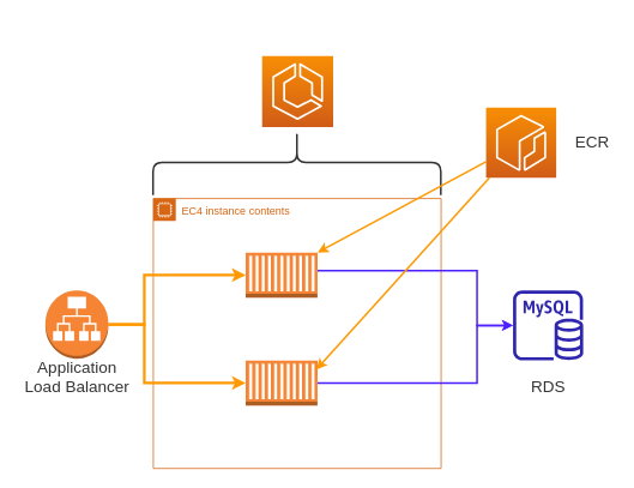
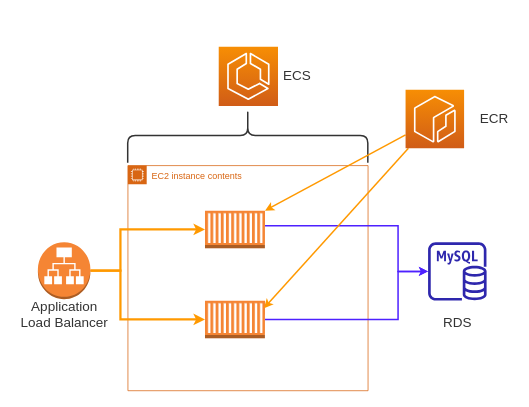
  <mxCell id="0" />
  <mxCell id="1" parent="0" />
- <mxCell id="2" value="EC4 instance contents" style="points=[[0,0],[0.25,0],[0.5,0],[0.75,0],[1,0],[1,0.25],[1,0.5],[1,0.75],[1,1],[0.75,1],[0.5,1],[0.25,1],[0,1],[0,0.75],[0,0.5],[0,0.25]];outlineConnect=0;gradientColor=none;html=1;whiteSpace=wrap;fontSize=12;fontStyle=0;container=1;pointerEvents=0;collapsible=0;recursiveResize=0;shape=mxgraph.aws4.group;grIcon=mxgraph.aws4.group_ec2_instance_contents;strokeColor=#D86613;fillColor=none;verticalAlign=top;align=left;spacingLeft=30;fontColor=#D86613;dashed=0;" vertex="1" parent="1"><mxGeometry x="170" y="220" width="320" height="300" as="geometry" /></mxCell>
+ <mxCell id="2" value="EC2 instance contents" style="points=[[0,0],[0.25,0],[0.5,0],[0.75,0],[1,0],[1,0.25],[1,0.5],[1,0.75],[1,1],[0.75,1],[0.5,1],[0.25,1],[0,1],[0,0.75],[0,0.5],[0,0.25]];outlineConnect=0;gradientColor=none;html=1;whiteSpace=wrap;fontSize=12;fontStyle=0;container=1;pointerEvents=0;collapsible=0;recursiveResize=0;shape=mxgraph.aws4.group;grIcon=mxgraph.aws4.group_ec2_instance_contents;strokeColor=#D86613;fillColor=none;verticalAlign=top;align=left;spacingLeft=30;fontColor=#D86613;dashed=0;" vertex="1" parent="1"><mxGeometry x="170" y="220" width="320" height="300" as="geometry" /></mxCell>
  <mxCell id="3" value="" style="outlineConnect=0;dashed=0;verticalLabelPosition=bottom;verticalAlign=top;align=center;html=1;shape=mxgraph.aws3.ec2_compute_container;fillColor=#F58534;gradientColor=none;" vertex="1" parent="2"><mxGeometry x="102.69" y="60" width="80" height="50" as="geometry" /></mxCell>
  <mxCell id="4" value="" style="shape=image;verticalLabelPosition=bottom;labelBackgroundColor=#ffffff;verticalAlign=top;aspect=fixed;imageAspect=0;image=https://raw.githubusercontent.com/gin-gonic/logo/master/color.png;" vertex="1" parent="2"><mxGeometry x="160" y="70" width="42.69" height="60" as="geometry" /></mxCell>
  <mxCell id="5" value="" style="outlineConnect=0;dashed=0;verticalLabelPosition=bottom;verticalAlign=top;align=center;html=1;shape=mxgraph.aws3.ec2_compute_container;fillColor=#F58534;gradientColor=none;" vertex="1" parent="2"><mxGeometry x="102.69" y="180" width="80" height="50" as="geometry" /></mxCell>
  <mxCell id="6" value="" style="shape=image;verticalLabelPosition=bottom;labelBackgroundColor=#ffffff;verticalAlign=top;aspect=fixed;imageAspect=0;image=https://raw.githubusercontent.com/gin-gonic/logo/master/color.png;" vertex="1" parent="2"><mxGeometry x="160" y="190" width="42.69" height="60" as="geometry" /></mxCell>
  <mxCell id="7" style="edgeStyle=elbowEdgeStyle;rounded=0;orthogonalLoop=1;jettySize=auto;html=1;strokeWidth=2;strokeColor=#4E21FF;" edge="1" parent="1" source="3" target="19"><mxGeometry relative="1" as="geometry"><Array as="points"><mxPoint x="530" y="300" /><mxPoint x="530" y="320" /><mxPoint x="530" y="305" /></Array></mxGeometry></mxCell>
  <mxCell id="8" style="edgeStyle=elbowEdgeStyle;rounded=0;orthogonalLoop=1;jettySize=auto;html=1;strokeColor=#4E21FF;strokeWidth=2;" edge="1" parent="1" source="5" target="19"><mxGeometry relative="1" as="geometry"><Array as="points"><mxPoint x="530" y="425" /></Array></mxGeometry></mxCell>
  <mxCell id="9" value="" style="sketch=0;points=[[0,0,0],[0.25,0,0],[0.5,0,0],[0.75,0,0],[1,0,0],[0,1,0],[0.25,1,0],[0.5,1,0],[0.75,1,0],[1,1,0],[0,0.25,0],[0,0.5,0],[0,0.75,0],[1,0.25,0],[1,0.5,0],[1,0.75,0]];outlineConnect=0;fontColor=#232F3E;gradientColor=#F78E04;gradientDirection=north;fillColor=#D05C17;strokeColor=#ffffff;dashed=0;verticalLabelPosition=bottom;verticalAlign=top;align=center;html=1;fontSize=12;fontStyle=0;aspect=fixed;shape=mxgraph.aws4.resourceIcon;resIcon=mxgraph.aws4.ecs;" vertex="1" parent="1"><mxGeometry x="291" y="61.56" width="79" height="79" as="geometry" /></mxCell>
  <mxCell id="10" value="" style="shape=curlyBracket;whiteSpace=wrap;html=1;rounded=1;flipH=1;rotation=-90;strokeWidth=2;strokeColor=#333333;fillColor=#000000;" vertex="1" parent="1"><mxGeometry x="293.44" width="72.5" height="320" as="geometry" y="20" /></mxCell>
  <mxCell id="11" style="rounded=0;orthogonalLoop=1;jettySize=auto;html=1;entryX=1;entryY=0;entryDx=0;entryDy=0;entryPerimeter=0;fontSize=18;fontColor=#333333;strokeColor=#FF9900;strokeWidth=2;" edge="1" parent="1" source="13" target="3"><mxGeometry relative="1" as="geometry" /></mxCell>
  <mxCell id="12" style="edgeStyle=none;rounded=0;orthogonalLoop=1;jettySize=auto;html=1;entryX=0.5;entryY=0;entryDx=0;entryDy=0;fontSize=18;fontColor=#333333;strokeColor=#FF9900;strokeWidth=2;" edge="1" parent="1" source="13" target="6"><mxGeometry relative="1" as="geometry" /></mxCell>
  <mxCell id="13" value="" style="sketch=0;points=[[0,0,0],[0.25,0,0],[0.5,0,0],[0.75,0,0],[1,0,0],[0,1,0],[0.25,1,0],[0.5,1,0],[0.75,1,0],[1,1,0],[0,0.25,0],[0,0.5,0],[0,0.75,0],[1,0.25,0],[1,0.5,0],[1,0.75,0]];outlineConnect=0;fontColor=#232F3E;gradientColor=#F78E04;gradientDirection=north;fillColor=#D05C17;strokeColor=#ffffff;dashed=0;verticalLabelPosition=bottom;verticalAlign=top;align=center;html=1;fontSize=12;fontStyle=0;aspect=fixed;shape=mxgraph.aws4.resourceIcon;resIcon=mxgraph.aws4.ecr;" vertex="1" parent="1"><mxGeometry x="540" y="119" width="78" height="78" as="geometry" /></mxCell>
  <mxCell id="14" value="ECR" style="text;html=1;align=center;verticalAlign=middle;resizable=0;points=[];autosize=1;strokeColor=none;fillColor=none;fontSize=18;fontColor=#333333;" vertex="1" parent="1"><mxGeometry x="633" y="143.44" width="50" height="30" as="geometry" /></mxCell>
+ <mxCell id="15" value="ECS" style="text;html=1;align=center;verticalAlign=middle;resizable=0;points=[];autosize=1;strokeColor=none;fillColor=none;fontSize=18;fontColor=#333333;" vertex="1" parent="1"><mxGeometry x="370" y="86.06" width="50" height="30" as="geometry" /></mxCell>
  <mxCell id="16" style="edgeStyle=elbowEdgeStyle;rounded=0;orthogonalLoop=1;jettySize=auto;html=1;fontSize=18;fontColor=#333333;strokeColor=#FF9900;strokeWidth=3;" edge="1" parent="1" source="18" target="3"><mxGeometry relative="1" as="geometry"><Array as="points"><mxPoint x="160" y="360" /></Array></mxGeometry></mxCell>
  <mxCell id="17" style="edgeStyle=elbowEdgeStyle;rounded=0;orthogonalLoop=1;jettySize=auto;html=1;fontSize=18;fontColor=#333333;strokeColor=#FF9900;strokeWidth=3;" edge="1" parent="1" source="18" target="5"><mxGeometry relative="1" as="geometry"><Array as="points"><mxPoint x="160" y="425" /></Array></mxGeometry></mxCell>
  <mxCell id="18" value="" style="outlineConnect=0;dashed=0;verticalLabelPosition=bottom;verticalAlign=top;align=center;html=1;shape=mxgraph.aws3.application_load_balancer;fillColor=#F58534;gradientColor=none;" vertex="1" parent="1"><mxGeometry x="50" y="322" width="70" height="76" as="geometry" /></mxCell>
  <mxCell id="19" value="" style="sketch=0;outlineConnect=0;fontColor=#232F3E;gradientColor=none;fillColor=#2E27AD;strokeColor=none;dashed=0;verticalLabelPosition=bottom;verticalAlign=top;align=center;html=1;fontSize=12;fontStyle=0;aspect=fixed;pointerEvents=1;shape=mxgraph.aws4.rds_mysql_instance;" vertex="1" parent="1"><mxGeometry x="570" y="322" width="78" height="78" as="geometry" /></mxCell>
  <mxCell id="20" value="Application&lt;br&gt;Load Balancer" style="text;html=1;align=center;verticalAlign=middle;resizable=0;points=[];autosize=1;strokeColor=none;fillColor=none;fontSize=18;fontColor=#333333;" vertex="1" parent="1"><mxGeometry x="20" y="394" width="130" height="50" as="geometry" /></mxCell>
  <mxCell id="21" value="RDS" style="text;html=1;align=center;verticalAlign=middle;resizable=0;points=[];autosize=1;strokeColor=none;fillColor=none;fontSize=18;fontColor=#333333;" vertex="1" parent="1"><mxGeometry x="584" y="414" width="50" height="30" as="geometry" /></mxCell>
